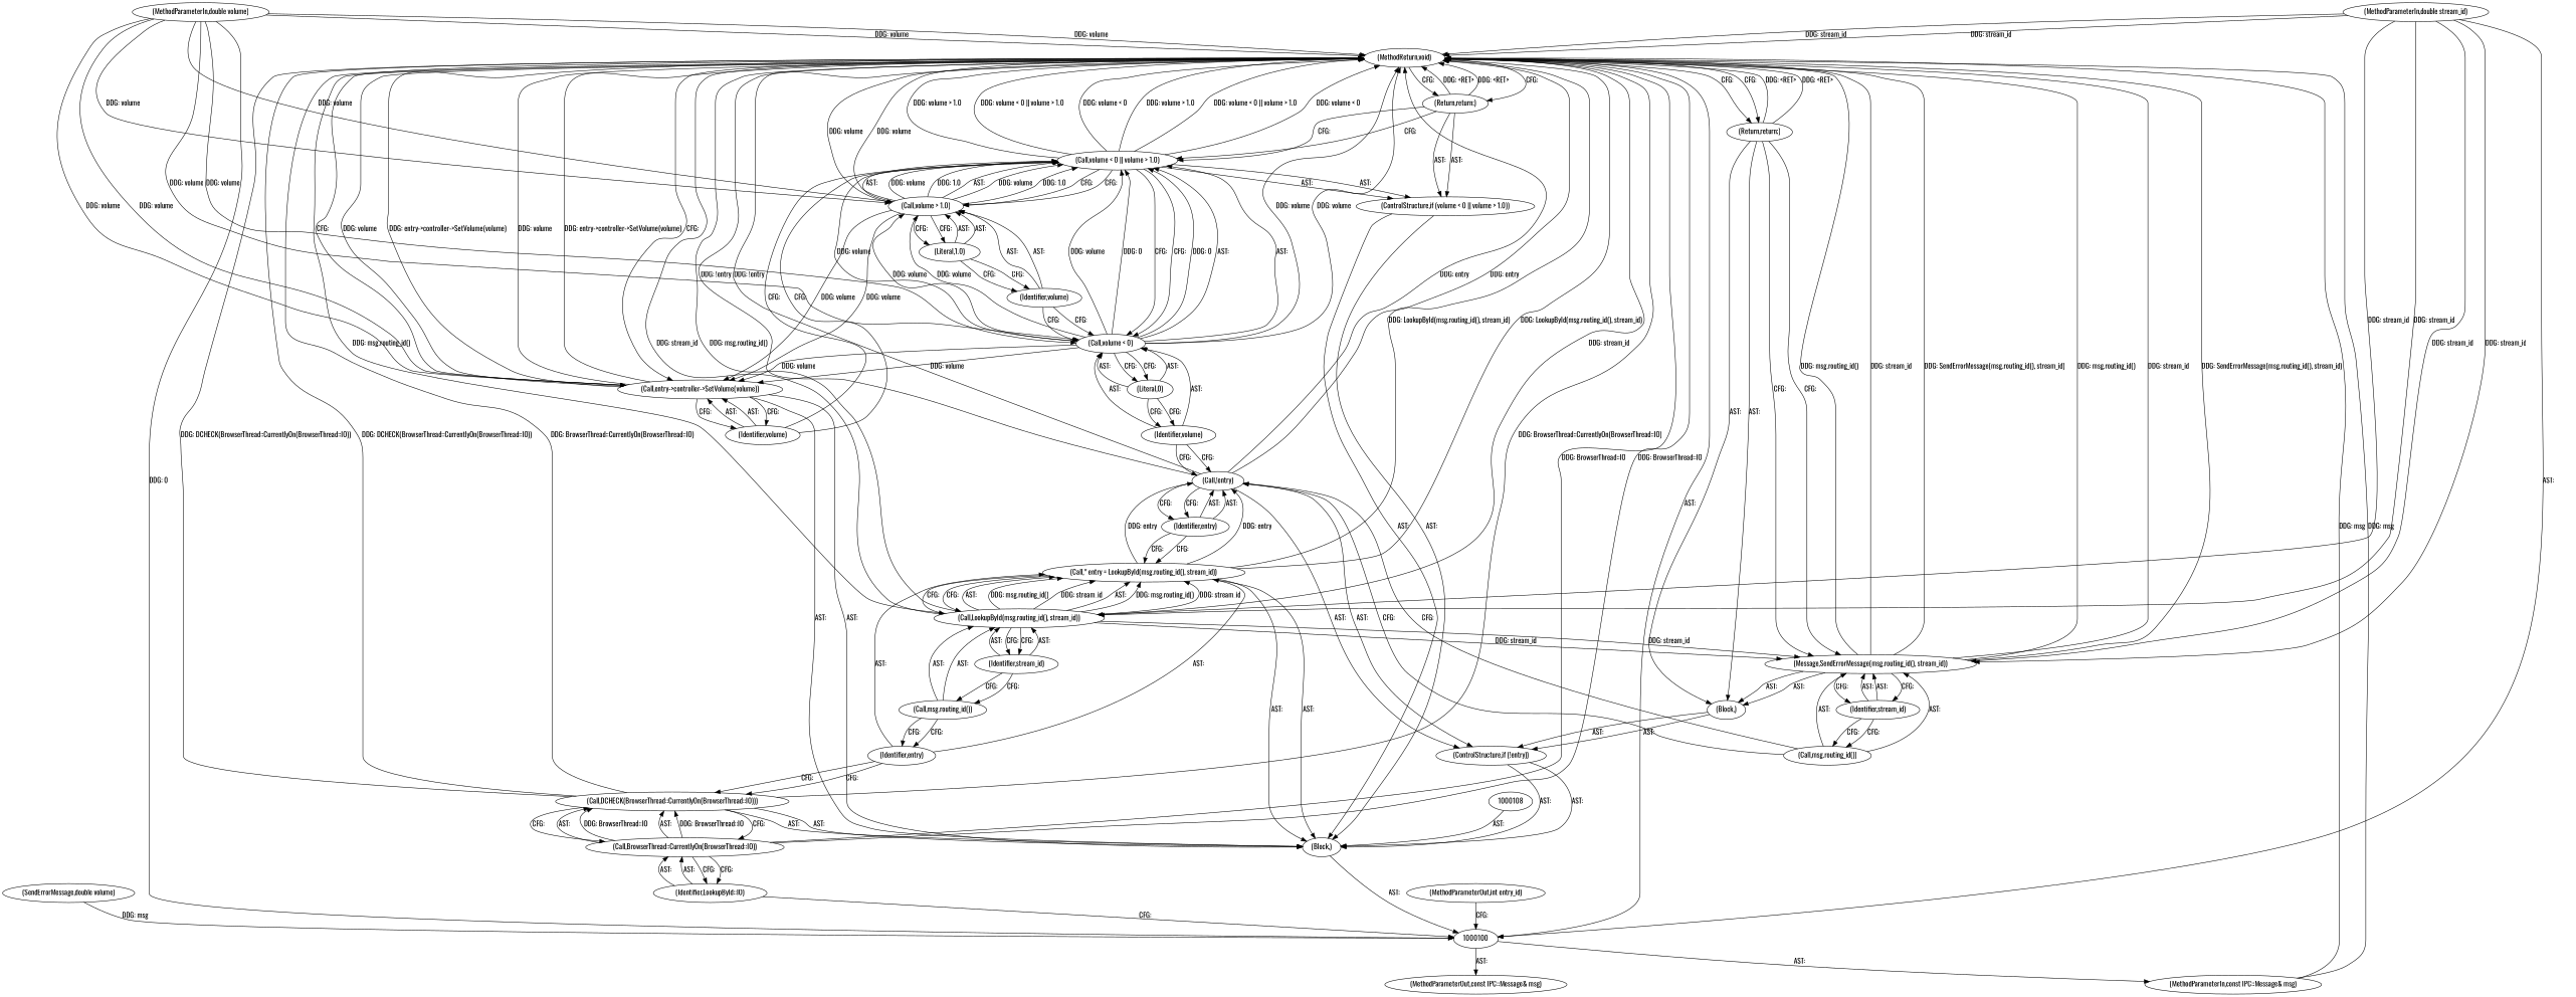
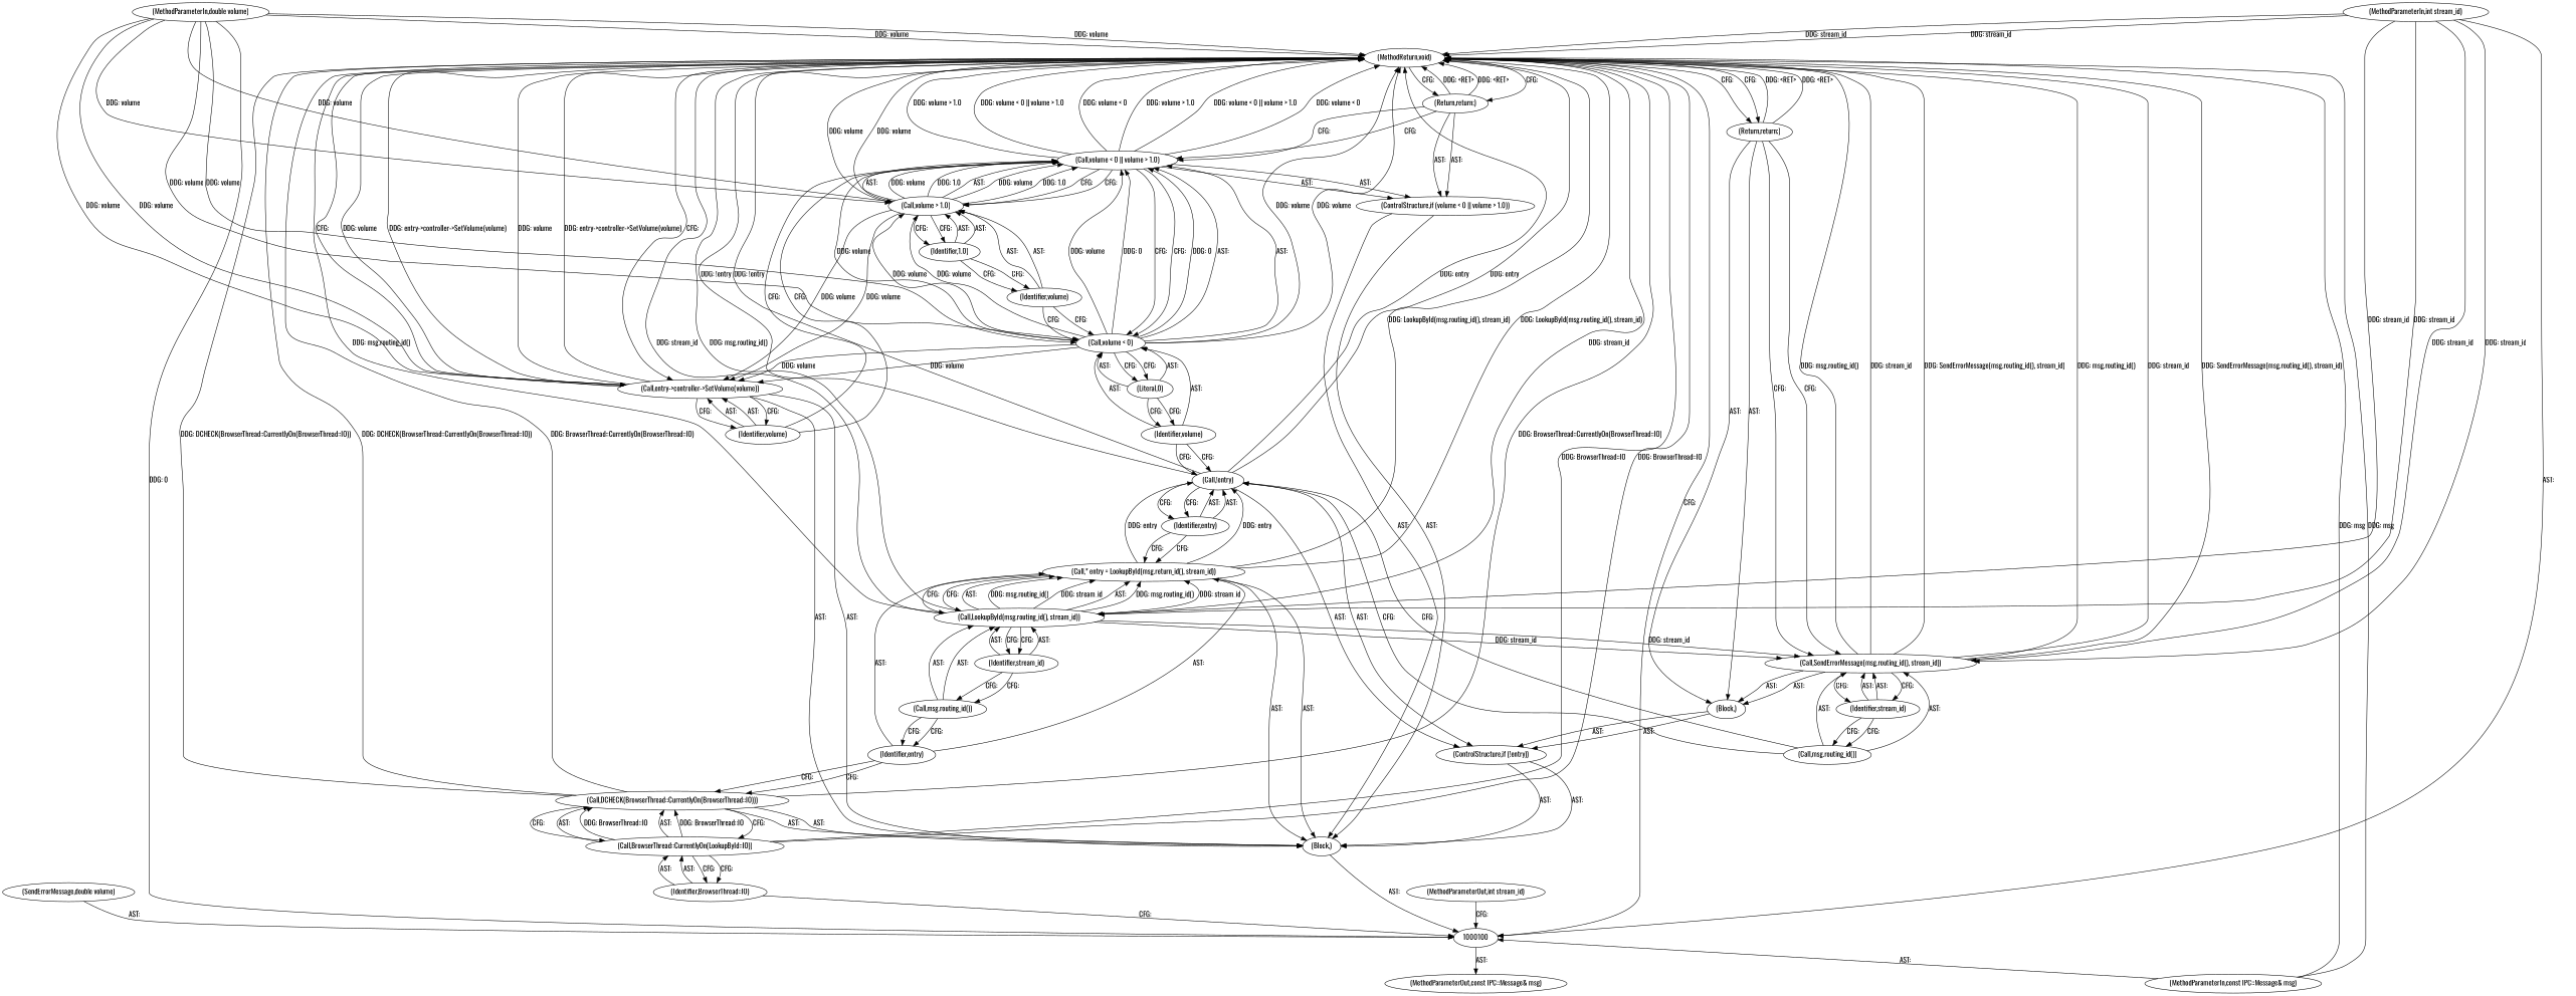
  digraph {
    fontname=Oswald
    node [fontname=Oswald]
    edge [fontname=Oswald]
    n1 [label="(MethodReturn,void)"]
    n2 [label="(Return,return;)"]
    n3 [label="(Call,entry->controller->SetVolume(volume))"]
    n4 [label="(Return,return;)"]
    1000100
    n6 [label="(Call,volume < 0 || volume > 1.0)"]
    n7 [label="(ControlStructure,if (volume < 0 || volume > 1.0))"]
    n8 [label="(Block,)"]
    n9 [label="(Identifier,volume)"]
-   n10 [label="(Message,SendErrorMessage(msg.routing_id(), stream_id))"]
+   n10 [label="(Call,SendErrorMessage(msg.routing_id(), stream_id))"]
    n11 [label="(Block,)"]
    n12 [label="(MethodParameterOut,const IPC::Message& msg)"]
    n13 [label="(MethodParameterIn,const IPC::Message& msg)"]
-   n14 [label="(MethodParameterIn,double stream_id)"]
+   n14 [label="(MethodParameterIn,int stream_id)"]
    n15 [label="(Call,LookupById(msg.routing_id(), stream_id))"]
-   n16 [label="(Call,* entry = LookupById(msg.routing_id(), stream_id))"]
+   n16 [label="(Call,* entry = LookupById(msg.return_id(), stream_id))"]
    n17 [label="(Identifier,stream_id)"]
    n18 [label="(Identifier,stream_id)"]
-   n19 [label="(MethodParameterOut,int entry_id)"]
+   n19 [label="(MethodParameterOut,int stream_id)"]
    n20 [label="(Literal,0)"]
    n21 [label="(Call,volume < 0)"]
    n22 [label="(Identifier,volume)"]
    n23 [label="(Call,volume > 1.0)"]
    n24 [label="(Call,!entry)"]
-   n25 [label="(Literal,1.0)"]
+   n25 [label="(Identifier,1.0)"]
    n26 [label="(Identifier,volume)"]
    n27 [label="(ControlStructure,if (!entry))"]
    n28 [label="(Identifier,entry)"]
    n29 [label="(MethodParameterIn,double volume)"]
    n30 [label="(SendErrorMessage,double volume)"]
    n31 [label="(Call,DCHECK(BrowserThread::CurrentlyOn(BrowserThread::IO)))"]
-   n32 [label="(Call,BrowserThread::CurrentlyOn(BrowserThread::IO))"]
-   n33 [label="(Identifier,LookupById::IO)"]
+   n32 [label="(Call,BrowserThread::CurrentlyOn(LookupById::IO))"]
+   n33 [label="(Identifier,BrowserThread::IO)"]
    n34 [label="(Identifier,entry)"]
    n35 [label="(Call,msg.routing_id())"]
    n36 [label="(Call,msg.routing_id())"]
-   1000108
    n1 -> n2 [label="CFG: "]
    n1 -> n2 [label="CFG: "]
    n1 -> n3 [label="CFG: "]
    n1 -> n3 [label="CFG: "]
    n1 -> n4 [label="CFG: "]
    n1 -> n4 [label="CFG: "]
-   n1 -> 1000100 [label="AST: "]
+   n1 -> 1000100 [label="CFG: "]
    n2 -> n1 [label="DDG: <RET>"]
    n2 -> n1 [label="DDG: <RET>"]
    n2 -> n6 [label="CFG: "]
    n2 -> n6 [label="CFG: "]
    n2 -> n7 [label="AST: "]
    n2 -> n7 [label="AST: "]
    n3 -> n1 [label="DDG: volume"]
    n3 -> n1 [label="DDG: entry->controller->SetVolume(volume)"]
    n3 -> n1 [label="DDG: volume"]
    n3 -> n1 [label="DDG: entry->controller->SetVolume(volume)"]
    n3 -> n8 [label="AST: "]
    n3 -> n8 [label="AST: "]
    n3 -> n9 [label="CFG: "]
    n3 -> n9 [label="CFG: "]
    n4 -> n1 [label="DDG: <RET>"]
    n4 -> n1 [label="DDG: <RET>"]
    n4 -> n10 [label="CFG: "]
    n4 -> n10 [label="CFG: "]
    n4 -> n11 [label="AST: "]
    n4 -> n11 [label="AST: "]
    1000100 -> n12 [label="AST: "]
    n6 -> n1 [label="DDG: volume > 1.0"]
    n6 -> n1 [label="DDG: volume < 0 || volume > 1.0"]
    n6 -> n1 [label="DDG: volume < 0"]
    n6 -> n1 [label="DDG: volume > 1.0"]
    n6 -> n1 [label="DDG: volume < 0 || volume > 1.0"]
    n6 -> n1 [label="DDG: volume < 0"]
    n6 -> n7 [label="AST: "]
    n6 -> n7 [label="AST: "]
    n6 -> n21 [label="CFG: "]
    n6 -> n21 [label="CFG: "]
    n6 -> n23 [label="CFG: "]
    n6 -> n23 [label="CFG: "]
    n7 -> n8 [label="AST: "]
    n7 -> n8 [label="AST: "]
    n8 -> 1000100 [label="AST: "]
    n9 -> n3 [label="AST: "]
    n9 -> n3 [label="AST: "]
    n9 -> n6 [label="CFG: "]
    n9 -> n6 [label="CFG: "]
    n10 -> n1 [label="DDG: SendErrorMessage(msg.routing_id(), stream_id)"]
    n10 -> n1 [label="DDG: msg.routing_id()"]
    n10 -> n1 [label="DDG: stream_id"]
    n10 -> n1 [label="DDG: SendErrorMessage(msg.routing_id(), stream_id)"]
    n10 -> n1 [label="DDG: msg.routing_id()"]
    n10 -> n1 [label="DDG: stream_id"]
    n10 -> n11 [label="AST: "]
    n10 -> n11 [label="AST: "]
    n10 -> n18 [label="CFG: "]
    n10 -> n18 [label="CFG: "]
    n11 -> n27 [label="AST: "]
    n11 -> n27 [label="AST: "]
    n13 -> n1 [label="DDG: msg"]
    n13 -> n1 [label="DDG: msg"]
-   1000100 -> n13 [label="AST: "]
+   n13 -> 1000100 [label="AST: "]
    n14 -> n1 [label="DDG: stream_id"]
    n14 -> n1 [label="DDG: stream_id"]
    n14 -> 1000100 [label="AST: "]
    n14 -> n10 [label="DDG: stream_id"]
    n14 -> n10 [label="DDG: stream_id"]
    n14 -> n15 [label="DDG: stream_id"]
    n14 -> n15 [label="DDG: stream_id"]
    n15 -> n1 [label="DDG: msg.routing_id()"]
    n15 -> n1 [label="DDG: stream_id"]
    n15 -> n1 [label="DDG: msg.routing_id()"]
    n15 -> n1 [label="DDG: stream_id"]
    n15 -> n10 [label="DDG: stream_id"]
    n15 -> n10 [label="DDG: stream_id"]
    n15 -> n16 [label="AST: "]
    n15 -> n16 [label="DDG: msg.routing_id()"]
    n15 -> n16 [label="DDG: stream_id"]
    n15 -> n16 [label="AST: "]
    n15 -> n16 [label="DDG: msg.routing_id()"]
    n15 -> n16 [label="DDG: stream_id"]
    n15 -> n17 [label="CFG: "]
    n15 -> n17 [label="CFG: "]
    n16 -> n1 [label="DDG: LookupById(msg.routing_id(), stream_id)"]
    n16 -> n1 [label="DDG: LookupById(msg.routing_id(), stream_id)"]
    n16 -> n8 [label="AST: "]
    n16 -> n8 [label="AST: "]
    n16 -> n15 [label="CFG: "]
    n16 -> n15 [label="CFG: "]
    n16 -> n24 [label="DDG: entry"]
    n16 -> n24 [label="DDG: entry"]
    n17 -> n15 [label="AST: "]
    n17 -> n15 [label="AST: "]
    n17 -> n35 [label="CFG: "]
    n17 -> n35 [label="CFG: "]
    n18 -> n10 [label="AST: "]
    n18 -> n10 [label="AST: "]
    n18 -> n36 [label="CFG: "]
    n18 -> n36 [label="CFG: "]
    n19 -> 1000100 [label="CFG: "]
    n20 -> n21 [label="AST: "]
    n20 -> n21 [label="AST: "]
    n20 -> n22 [label="CFG: "]
    n20 -> n22 [label="CFG: "]
    n21 -> n1 [label="DDG: volume"]
    n21 -> n1 [label="DDG: volume"]
    n21 -> n3 [label="DDG: volume"]
    n21 -> n3 [label="DDG: volume"]
    n21 -> n6 [label="AST: "]
    n21 -> n6 [label="DDG: volume"]
    n21 -> n6 [label="DDG: 0"]
    n21 -> n6 [label="AST: "]
    n21 -> n6 [label="DDG: volume"]
    n21 -> n6 [label="DDG: 0"]
    n21 -> n20 [label="CFG: "]
    n21 -> n20 [label="CFG: "]
    n21 -> n23 [label="DDG: volume"]
    n21 -> n23 [label="DDG: volume"]
    n22 -> n21 [label="AST: "]
    n22 -> n21 [label="AST: "]
    n22 -> n24 [label="CFG: "]
    n22 -> n24 [label="CFG: "]
    n23 -> n1 [label="DDG: volume"]
    n23 -> n1 [label="DDG: volume"]
    n23 -> n3 [label="DDG: volume"]
    n23 -> n3 [label="DDG: volume"]
    n23 -> n6 [label="AST: "]
    n23 -> n6 [label="DDG: volume"]
    n23 -> n6 [label="DDG: 1.0"]
    n23 -> n6 [label="AST: "]
    n23 -> n6 [label="DDG: volume"]
    n23 -> n6 [label="DDG: 1.0"]
    n23 -> n25 [label="CFG: "]
    n23 -> n25 [label="CFG: "]
    n24 -> n1 [label="DDG: !entry"]
    n24 -> n1 [label="DDG: entry"]
    n24 -> n1 [label="DDG: !entry"]
    n24 -> n1 [label="DDG: entry"]
    n24 -> n27 [label="AST: "]
    n24 -> n27 [label="AST: "]
    n24 -> n28 [label="CFG: "]
    n24 -> n28 [label="CFG: "]
    n25 -> n23 [label="AST: "]
    n25 -> n23 [label="AST: "]
    n25 -> n26 [label="CFG: "]
    n25 -> n26 [label="CFG: "]
    n26 -> n21 [label="CFG: "]
    n26 -> n21 [label="CFG: "]
    n26 -> n23 [label="AST: "]
    n26 -> n23 [label="AST: "]
    n27 -> n8 [label="AST: "]
    n27 -> n8 [label="AST: "]
    n28 -> n16 [label="CFG: "]
    n28 -> n16 [label="CFG: "]
    n28 -> n24 [label="AST: "]
    n28 -> n24 [label="AST: "]
    n29 -> n1 [label="DDG: volume"]
    n29 -> n1 [label="DDG: volume"]
    n29 -> n3 [label="DDG: volume"]
    n29 -> n3 [label="DDG: volume"]
    n29 -> 1000100 [label="DDG: 0"]
    n29 -> n21 [label="DDG: volume"]
    n29 -> n21 [label="DDG: volume"]
    n29 -> n23 [label="DDG: volume"]
    n29 -> n23 [label="DDG: volume"]
-   n30 -> 1000100 [label="DDG: msg"]
+   n30 -> 1000100 [label="AST: "]
    n31 -> n1 [label="DDG: DCHECK(BrowserThread::CurrentlyOn(BrowserThread::IO))"]
    n31 -> n1 [label="DDG: BrowserThread::CurrentlyOn(BrowserThread::IO)"]
    n31 -> n1 [label="DDG: DCHECK(BrowserThread::CurrentlyOn(BrowserThread::IO))"]
    n31 -> n1 [label="DDG: BrowserThread::CurrentlyOn(BrowserThread::IO)"]
    n31 -> n8 [label="AST: "]
    n31 -> n8 [label="AST: "]
    n31 -> n32 [label="CFG: "]
    n31 -> n32 [label="CFG: "]
    n32 -> n1 [label="DDG: BrowserThread::IO"]
    n32 -> n1 [label="DDG: BrowserThread::IO"]
    n32 -> n31 [label="AST: "]
    n32 -> n31 [label="DDG: BrowserThread::IO"]
    n32 -> n31 [label="AST: "]
    n32 -> n31 [label="DDG: BrowserThread::IO"]
    n32 -> n33 [label="CFG: "]
    n32 -> n33 [label="CFG: "]
    n33 -> 1000100 [label="CFG: "]
    n33 -> n32 [label="AST: "]
    n33 -> n32 [label="AST: "]
    n34 -> n16 [label="AST: "]
    n34 -> n16 [label="AST: "]
    n34 -> n31 [label="CFG: "]
    n34 -> n31 [label="CFG: "]
    n35 -> n15 [label="AST: "]
    n35 -> n15 [label="AST: "]
    n35 -> n34 [label="CFG: "]
    n35 -> n34 [label="CFG: "]
    n36 -> n10 [label="AST: "]
    n36 -> n10 [label="AST: "]
    n36 -> n24 [label="CFG: "]
    n36 -> n24 [label="CFG: "]
-   1000108 -> n8 [label="AST: "]
  }
